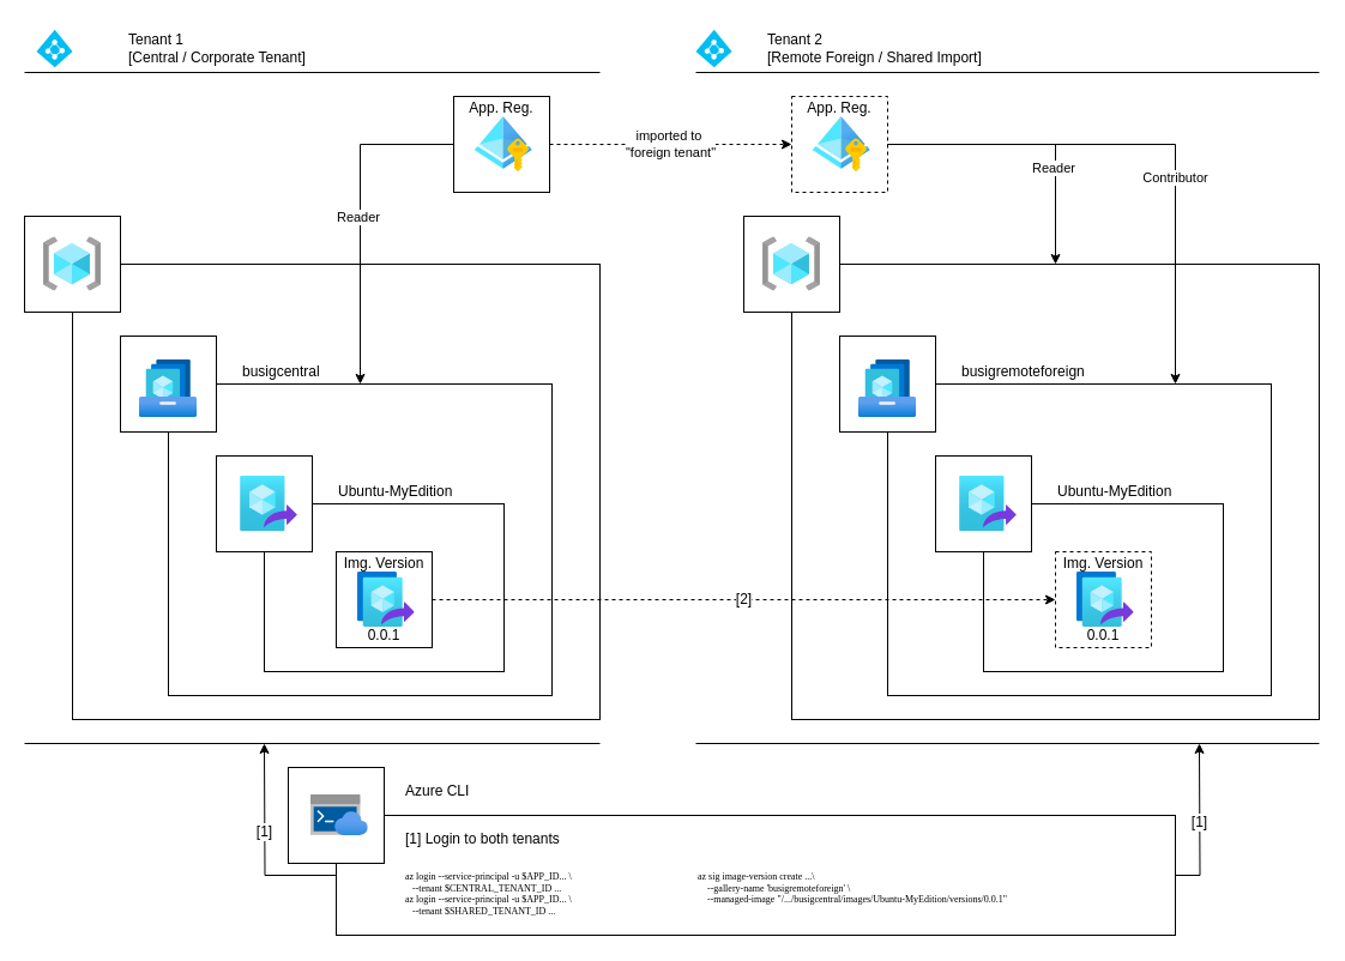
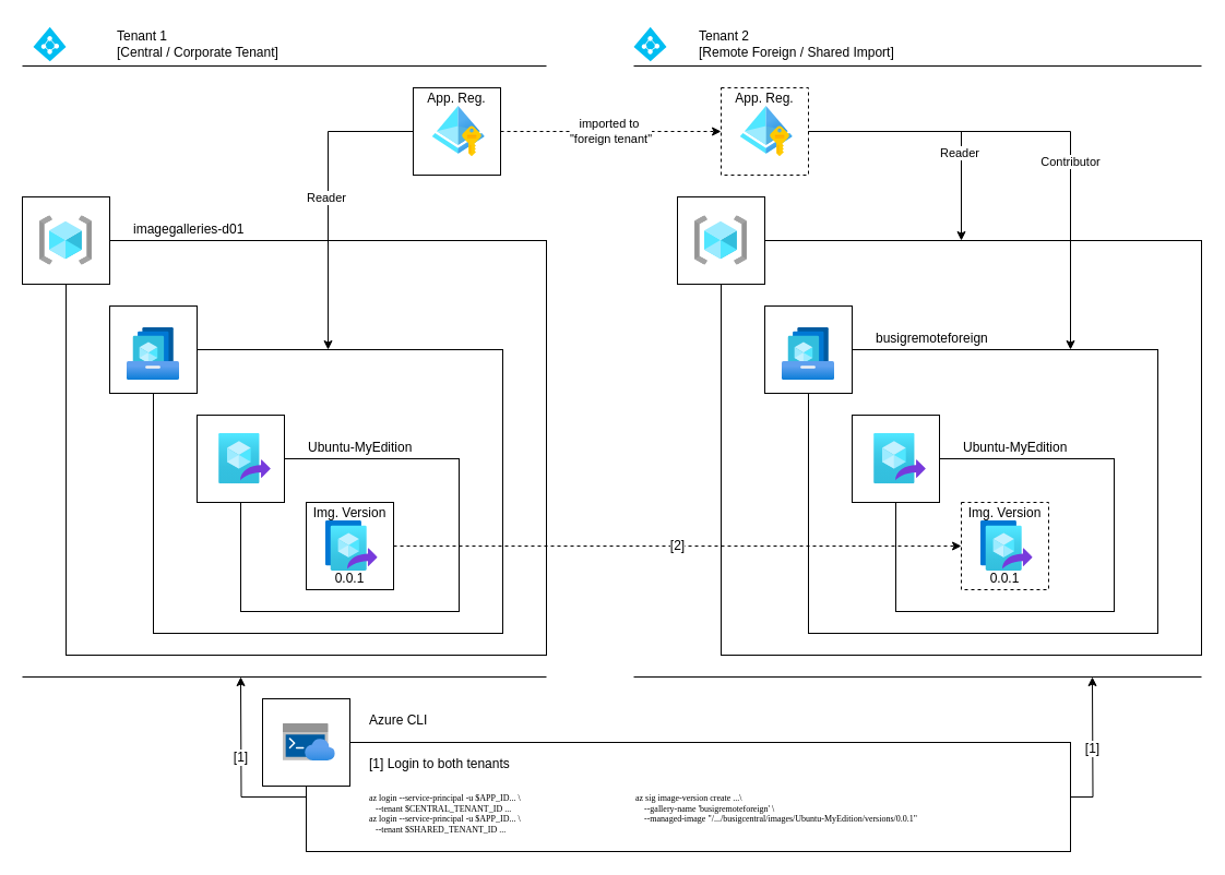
  <mxCell id="0" />
  <mxCell id="1" parent="0" />
  <mxCell id="2" value="" style="rounded=0;whiteSpace=wrap;html=1;fillColor=none;" parent="1" vertex="1"><mxGeometry x="820" y="420" width="200" height="140" as="geometry" /></mxCell>
  <mxCell id="3" value="" style="rounded=0;whiteSpace=wrap;html=1;fillColor=none;" parent="1" vertex="1"><mxGeometry x="60" y="220" width="440" height="380" as="geometry" /></mxCell>
  <mxCell id="4" value="" style="rounded=0;whiteSpace=wrap;html=1;fillColor=none;" parent="1" vertex="1"><mxGeometry x="140" y="320" width="320" height="260" as="geometry" /></mxCell>
  <mxCell id="5" value="imported to&amp;nbsp;&lt;br&gt;&quot;foreign tenant&quot;" style="edgeStyle=orthogonalEdgeStyle;rounded=0;orthogonalLoop=1;jettySize=auto;html=1;exitX=1;exitY=0.5;exitDx=0;exitDy=0;entryX=0;entryY=0.5;entryDx=0;entryDy=0;dashed=1;" parent="1" source="7" target="12" edge="1"><mxGeometry relative="1" as="geometry" /></mxCell>
  <mxCell id="6" value="Reader&amp;nbsp;" style="edgeStyle=orthogonalEdgeStyle;rounded=0;orthogonalLoop=1;jettySize=auto;html=1;exitX=0;exitY=0.5;exitDx=0;exitDy=0;entryX=0.5;entryY=0;entryDx=0;entryDy=0;" parent="1" source="7" target="4" edge="1"><mxGeometry relative="1" as="geometry" /></mxCell>
  <mxCell id="7" value="" style="rounded=0;whiteSpace=wrap;html=1;fillColor=none;" parent="1" vertex="1"><mxGeometry x="378" y="80" width="80" height="80" as="geometry" /></mxCell>
  <mxCell id="8" value="" style="aspect=fixed;html=1;points=[];align=center;image;fontSize=12;image=img/lib/azure2/identity/Managed_Identities.svg;" parent="1" vertex="1"><mxGeometry x="395.78" y="96" width="48" height="48" as="geometry" /></mxCell>
  <mxCell id="9" value="" style="endArrow=none;html=1;" parent="1" edge="1"><mxGeometry width="50" height="50" relative="1" as="geometry"><mxPoint x="20" y="60" as="sourcePoint" /><mxPoint x="500" y="60" as="targetPoint" /></mxGeometry></mxCell>
  <mxCell id="10" value="Tenant 1&lt;br&gt;[Central / Corporate Tenant]" style="text;html=1;strokeColor=none;fillColor=none;align=left;verticalAlign=middle;whiteSpace=wrap;rounded=0;" parent="1" vertex="1"><mxGeometry x="105" y="20" width="160" height="40" as="geometry" /></mxCell>
  <mxCell id="11" value="" style="endArrow=none;html=1;" parent="1" edge="1"><mxGeometry width="50" height="50" relative="1" as="geometry"><mxPoint x="580" y="60" as="sourcePoint" /><mxPoint x="1100" y="60" as="targetPoint" /></mxGeometry></mxCell>
  <mxCell id="12" value="" style="rounded=0;whiteSpace=wrap;html=1;fillColor=none;dashed=1;" parent="1" vertex="1"><mxGeometry x="660" y="80" width="80" height="80" as="geometry" /></mxCell>
  <mxCell id="13" value="" style="aspect=fixed;html=1;points=[];align=center;image;fontSize=12;image=img/lib/azure2/identity/Managed_Identities.svg;" parent="1" vertex="1"><mxGeometry x="677.78" y="96" width="48" height="48" as="geometry" /></mxCell>
  <mxCell id="14" value="" style="group" parent="1" vertex="1" connectable="0"><mxGeometry x="20" y="180" width="80" height="80" as="geometry" /></mxCell>
  <mxCell id="15" value="" style="rounded=0;whiteSpace=wrap;html=1;" parent="14" vertex="1"><mxGeometry width="80" height="80" as="geometry" /></mxCell>
  <mxCell id="16" value="" style="aspect=fixed;html=1;points=[];align=center;image;fontSize=12;image=img/lib/azure2/general/Resource_Groups.svg;dashed=1;fillColor=none;" parent="14" vertex="1"><mxGeometry x="16" y="17.41" width="48" height="45.18" as="geometry" /></mxCell>
  <mxCell id="17" value="" style="group" parent="1" vertex="1" connectable="0"><mxGeometry x="100" y="280" width="80" height="80" as="geometry" /></mxCell>
  <mxCell id="18" value="" style="rounded=0;whiteSpace=wrap;html=1;" parent="17" vertex="1"><mxGeometry width="80" height="80" as="geometry" /></mxCell>
  <mxCell id="19" value="" style="aspect=fixed;html=1;points=[];align=center;image;fontSize=12;image=img/lib/azure2/compute/Shared_Image_Galleries.svg;" parent="17" vertex="1"><mxGeometry x="16" y="20" width="48" height="48" as="geometry" /></mxCell>
  <mxCell id="20" value="[2]" style="edgeStyle=orthogonalEdgeStyle;rounded=0;orthogonalLoop=1;jettySize=auto;html=1;exitX=1;exitY=0.5;exitDx=0;exitDy=0;entryX=0;entryY=0.5;entryDx=0;entryDy=0;fontFamily=Helvetica;fontSize=12;dashed=1;" parent="1" source="66" target="34" edge="1"><mxGeometry relative="1" as="geometry" /></mxCell>
  <mxCell id="21" value="" style="rounded=0;whiteSpace=wrap;html=1;fillColor=none;" parent="1" vertex="1"><mxGeometry x="220" y="420" width="200" height="140" as="geometry" /></mxCell>
  <mxCell id="22" value="" style="group" parent="1" vertex="1" connectable="0"><mxGeometry x="180" y="380" width="80" height="80" as="geometry" /></mxCell>
  <mxCell id="23" value="" style="rounded=0;whiteSpace=wrap;html=1;" parent="22" vertex="1"><mxGeometry width="80" height="80" as="geometry" /></mxCell>
  <mxCell id="24" value="" style="aspect=fixed;html=1;points=[];align=center;image;fontSize=12;image=img/lib/azure2/compute/Image_Definitions.svg;" parent="22" vertex="1"><mxGeometry x="20.0" y="16.72" width="48" height="46.55" as="geometry" /></mxCell>
- <mxCell id="26" value="busigcentral" style="text;html=1;strokeColor=none;fillColor=none;align=left;verticalAlign=middle;whiteSpace=wrap;rounded=0;" parent="1" vertex="1"><mxGeometry x="200" y="300" width="70" height="20" as="geometry" /></mxCell>
+ <mxCell id="25" value="imagegalleries-d01" style="text;html=1;strokeColor=none;fillColor=none;align=left;verticalAlign=middle;whiteSpace=wrap;rounded=0;" parent="1" vertex="1"><mxGeometry x="120" y="200" width="140" height="20" as="geometry" /></mxCell>
  <mxCell id="27" value="Ubuntu-MyEdition" style="text;html=1;strokeColor=none;fillColor=none;align=left;verticalAlign=middle;whiteSpace=wrap;rounded=0;" parent="1" vertex="1"><mxGeometry x="280" y="400" width="140" height="20" as="geometry" /></mxCell>
  <mxCell id="28" value="" style="verticalLabelPosition=bottom;html=1;verticalAlign=top;align=center;strokeColor=none;fillColor=#00BEF2;shape=mxgraph.azure.azure_active_directory;aspect=fixed;" parent="1" vertex="1"><mxGeometry x="30" y="24.21" width="30" height="31.58" as="geometry" /></mxCell>
  <mxCell id="29" value="Tenant 2&lt;br&gt;[Remote Foreign / Shared Import]" style="text;html=1;strokeColor=none;fillColor=none;align=left;verticalAlign=middle;whiteSpace=wrap;rounded=0;" parent="1" vertex="1"><mxGeometry x="637.78" y="20" width="190" height="40" as="geometry" /></mxCell>
  <mxCell id="30" value="" style="verticalLabelPosition=bottom;html=1;verticalAlign=top;align=center;strokeColor=none;fillColor=#00BEF2;shape=mxgraph.azure.azure_active_directory;aspect=fixed;" parent="1" vertex="1"><mxGeometry x="580" y="24.21" width="30" height="31.58" as="geometry" /></mxCell>
  <mxCell id="31" value="" style="rounded=0;whiteSpace=wrap;html=1;fillColor=none;" parent="1" vertex="1"><mxGeometry x="660" y="220" width="440" height="380" as="geometry" /></mxCell>
  <mxCell id="32" value="" style="rounded=0;whiteSpace=wrap;html=1;fillColor=none;" parent="1" vertex="1"><mxGeometry x="740" y="320" width="320" height="260" as="geometry" /></mxCell>
  <mxCell id="33" value="" style="group;dashed=1;" parent="1" vertex="1" connectable="0"><mxGeometry x="880" y="460" width="80" height="80" as="geometry" /></mxCell>
  <mxCell id="34" value="" style="rounded=0;whiteSpace=wrap;html=1;fillColor=none;dashed=1;" parent="33" vertex="1"><mxGeometry width="80" height="80" as="geometry" /></mxCell>
  <mxCell id="35" value="" style="aspect=fixed;html=1;points=[];align=center;image;fontSize=12;image=img/lib/azure2/compute/Image_Versions.svg;fillColor=none;" parent="33" vertex="1"><mxGeometry x="17.78" y="17.08" width="48" height="45.85" as="geometry" /></mxCell>
  <mxCell id="36" value="" style="group" parent="1" vertex="1" connectable="0"><mxGeometry x="620" y="180" width="80" height="80" as="geometry" /></mxCell>
  <mxCell id="37" value="" style="rounded=0;whiteSpace=wrap;html=1;" parent="36" vertex="1"><mxGeometry width="80" height="80" as="geometry" /></mxCell>
  <mxCell id="38" value="" style="aspect=fixed;html=1;points=[];align=center;image;fontSize=12;image=img/lib/azure2/general/Resource_Groups.svg;dashed=1;fillColor=none;" parent="36" vertex="1"><mxGeometry x="16" y="17.41" width="48" height="45.18" as="geometry" /></mxCell>
  <mxCell id="39" value="" style="group" parent="1" vertex="1" connectable="0"><mxGeometry x="700" y="280" width="80" height="80" as="geometry" /></mxCell>
  <mxCell id="40" value="" style="rounded=0;whiteSpace=wrap;html=1;" parent="39" vertex="1"><mxGeometry width="80" height="80" as="geometry" /></mxCell>
  <mxCell id="41" value="" style="aspect=fixed;html=1;points=[];align=center;image;fontSize=12;image=img/lib/azure2/compute/Shared_Image_Galleries.svg;" parent="39" vertex="1"><mxGeometry x="16" y="20" width="48" height="48" as="geometry" /></mxCell>
  <mxCell id="42" value="" style="group" parent="1" vertex="1" connectable="0"><mxGeometry x="780" y="380" width="80" height="80" as="geometry" /></mxCell>
  <mxCell id="43" value="" style="rounded=0;whiteSpace=wrap;html=1;" parent="42" vertex="1"><mxGeometry width="80" height="80" as="geometry" /></mxCell>
  <mxCell id="44" value="" style="aspect=fixed;html=1;points=[];align=center;image;fontSize=12;image=img/lib/azure2/compute/Image_Definitions.svg;" parent="42" vertex="1"><mxGeometry x="20.0" y="16.72" width="48" height="46.55" as="geometry" /></mxCell>
  <mxCell id="45" value="busigremoteforeign" style="text;html=1;strokeColor=none;fillColor=none;align=left;verticalAlign=middle;whiteSpace=wrap;rounded=0;" parent="1" vertex="1"><mxGeometry x="800" y="300" width="110" height="20" as="geometry" /></mxCell>
  <mxCell id="46" value="Ubuntu-MyEdition" style="text;html=1;strokeColor=none;fillColor=none;align=left;verticalAlign=middle;whiteSpace=wrap;rounded=0;" parent="1" vertex="1"><mxGeometry x="880" y="400" width="140" height="20" as="geometry" /></mxCell>
  <mxCell id="47" value="0.0.1" style="text;html=1;strokeColor=none;fillColor=none;align=center;verticalAlign=middle;whiteSpace=wrap;rounded=0;" parent="1" vertex="1"><mxGeometry x="880" y="520" width="80" height="20" as="geometry" /></mxCell>
  <mxCell id="48" value="Reader&amp;nbsp;" style="edgeStyle=orthogonalEdgeStyle;rounded=0;orthogonalLoop=1;jettySize=auto;html=1;exitX=1;exitY=0.5;exitDx=0;exitDy=0;entryX=0.5;entryY=0;entryDx=0;entryDy=0;" parent="1" source="12" target="31" edge="1"><mxGeometry x="0.333" relative="1" as="geometry"><mxPoint x="388" y="130" as="sourcePoint" /><mxPoint x="310" y="350" as="targetPoint" /><mxPoint as="offset" /></mxGeometry></mxCell>
  <mxCell id="49" value="Contributor" style="edgeStyle=orthogonalEdgeStyle;rounded=0;orthogonalLoop=1;jettySize=auto;html=1;exitX=1;exitY=0.5;exitDx=0;exitDy=0;entryX=0.75;entryY=0;entryDx=0;entryDy=0;" parent="1" source="12" target="32" edge="1"><mxGeometry x="0.217" relative="1" as="geometry"><mxPoint x="750" y="130" as="sourcePoint" /><mxPoint x="890" y="230" as="targetPoint" /><mxPoint as="offset" /></mxGeometry></mxCell>
  <mxCell id="50" value="App. Reg." style="text;html=1;strokeColor=none;fillColor=none;align=center;verticalAlign=middle;whiteSpace=wrap;rounded=0;" parent="1" vertex="1"><mxGeometry x="378" y="80" width="80" height="20" as="geometry" /></mxCell>
  <mxCell id="51" value="App. Reg." style="text;html=1;strokeColor=none;fillColor=none;align=center;verticalAlign=middle;whiteSpace=wrap;rounded=0;" parent="1" vertex="1"><mxGeometry x="660" y="80" width="80" height="20" as="geometry" /></mxCell>
  <mxCell id="52" value="Img. Version" style="text;html=1;strokeColor=none;fillColor=none;align=center;verticalAlign=middle;whiteSpace=wrap;rounded=0;" parent="1" vertex="1"><mxGeometry x="880" y="460" width="80" height="20" as="geometry" /></mxCell>
  <mxCell id="53" value="[1]" style="edgeStyle=orthogonalEdgeStyle;rounded=0;orthogonalLoop=1;jettySize=auto;html=1;exitX=0;exitY=0.5;exitDx=0;exitDy=0;fontFamily=Helvetica;fontSize=12;" parent="1" source="54" edge="1"><mxGeometry x="0.13" relative="1" as="geometry"><mxPoint x="220" y="620" as="targetPoint" /><mxPoint as="offset" /></mxGeometry></mxCell>
  <mxCell id="54" value="" style="rounded=0;whiteSpace=wrap;html=1;fillColor=none;" parent="1" vertex="1"><mxGeometry x="280" y="680" width="700" height="100" as="geometry" /></mxCell>
  <mxCell id="55" value="" style="group" parent="1" vertex="1" connectable="0"><mxGeometry x="240" y="640" width="80" height="80" as="geometry" /></mxCell>
  <mxCell id="56" value="" style="rounded=0;whiteSpace=wrap;html=1;" parent="55" vertex="1"><mxGeometry width="80" height="80" as="geometry" /></mxCell>
  <mxCell id="57" value="" style="aspect=fixed;html=1;points=[];align=center;image;fontSize=12;image=img/lib/azure2/preview/Azure_Cloud_Shell.svg;dashed=1;fillColor=#ffffff;" parent="55" vertex="1"><mxGeometry x="18.78" y="23.06" width="48" height="33.88" as="geometry" /></mxCell>
  <mxCell id="58" value="Azure CLI" style="text;html=1;strokeColor=none;fillColor=none;align=left;verticalAlign=middle;whiteSpace=wrap;rounded=0;" parent="1" vertex="1"><mxGeometry x="335.78" y="640" width="160" height="40" as="geometry" /></mxCell>
  <mxCell id="59" value="&lt;div&gt;az login --service-principal -u $APP_ID... \&lt;/div&gt;&lt;div&gt;&amp;nbsp; &amp;nbsp;--tenant $CENTRAL_TENANT_ID ...&lt;/div&gt;&lt;div&gt;az login --service-principal -u $APP_ID... \&lt;/div&gt;&lt;div&gt;&amp;nbsp; &amp;nbsp;--tenant $SHARED_TENANT_ID ...&lt;/div&gt;" style="text;html=1;strokeColor=none;fillColor=none;align=left;verticalAlign=top;whiteSpace=wrap;rounded=0;dashed=1;fontFamily=Lucida Console;fontSize=8;" parent="1" vertex="1"><mxGeometry x="335.78" y="720" width="244.22" height="50" as="geometry" /></mxCell>
  <mxCell id="60" value="" style="endArrow=none;html=1;" parent="1" edge="1"><mxGeometry width="50" height="50" relative="1" as="geometry"><mxPoint x="20" y="620" as="sourcePoint" /><mxPoint x="500" y="620" as="targetPoint" /></mxGeometry></mxCell>
  <mxCell id="61" value="" style="endArrow=none;html=1;" parent="1" edge="1"><mxGeometry width="50" height="50" relative="1" as="geometry"><mxPoint x="580" y="620" as="sourcePoint" /><mxPoint x="1100" y="620" as="targetPoint" /></mxGeometry></mxCell>
  <mxCell id="62" value="[1]" style="edgeStyle=orthogonalEdgeStyle;rounded=0;orthogonalLoop=1;jettySize=auto;html=1;exitX=1;exitY=0.5;exitDx=0;exitDy=0;fontFamily=Helvetica;fontSize=12;" parent="1" source="54" edge="1"><mxGeometry relative="1" as="geometry"><mxPoint x="1000" y="620" as="targetPoint" /><mxPoint x="1100" y="730" as="sourcePoint" /></mxGeometry></mxCell>
  <mxCell id="63" value="[1] Login to both tenants" style="text;html=1;strokeColor=none;fillColor=none;align=left;verticalAlign=middle;whiteSpace=wrap;rounded=0;" parent="1" vertex="1"><mxGeometry x="335.78" y="690" width="140" height="20" as="geometry" /></mxCell>
  <mxCell id="64" value="&lt;div&gt;az sig image-version create ...\&lt;/div&gt;&lt;div&gt;&amp;nbsp; &amp;nbsp; --gallery-name 'busigremoteforeign' \&lt;/div&gt;&lt;div&gt;&amp;nbsp; &amp;nbsp; --managed-image &quot;/.../busigcentral/images/Ubuntu-MyEdition/versions/0.0.1&quot;&lt;/div&gt;" style="text;html=1;strokeColor=none;fillColor=none;align=left;verticalAlign=top;whiteSpace=wrap;rounded=0;dashed=1;fontFamily=Lucida Console;fontSize=8;" parent="1" vertex="1"><mxGeometry x="580" y="720" width="400" height="50" as="geometry" /></mxCell>
  <mxCell id="65" value="" style="group" parent="1" vertex="1" connectable="0"><mxGeometry x="280" y="460" width="80" height="80" as="geometry" /></mxCell>
  <mxCell id="66" value="" style="rounded=0;whiteSpace=wrap;html=1;fillColor=none;" parent="65" vertex="1"><mxGeometry width="80" height="80" as="geometry" /></mxCell>
  <mxCell id="67" value="" style="aspect=fixed;html=1;points=[];align=center;image;fontSize=12;image=img/lib/azure2/compute/Image_Versions.svg;fillColor=none;" parent="65" vertex="1"><mxGeometry x="17.78" y="17.08" width="48" height="45.85" as="geometry" /></mxCell>
  <mxCell id="68" value="Img. Version" style="text;html=1;strokeColor=none;fillColor=none;align=center;verticalAlign=middle;whiteSpace=wrap;rounded=0;" parent="65" vertex="1"><mxGeometry width="80" height="20" as="geometry" /></mxCell>
  <mxCell id="69" value="0.0.1" style="text;html=1;strokeColor=none;fillColor=none;align=center;verticalAlign=middle;whiteSpace=wrap;rounded=0;" parent="1" vertex="1"><mxGeometry x="280" y="520" width="80" height="20" as="geometry" /></mxCell>
